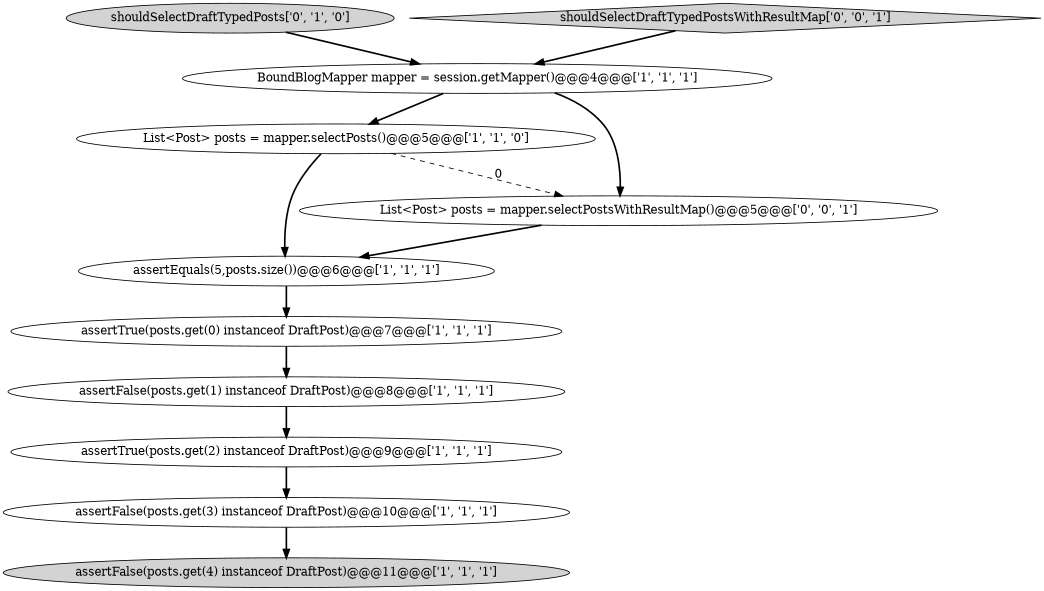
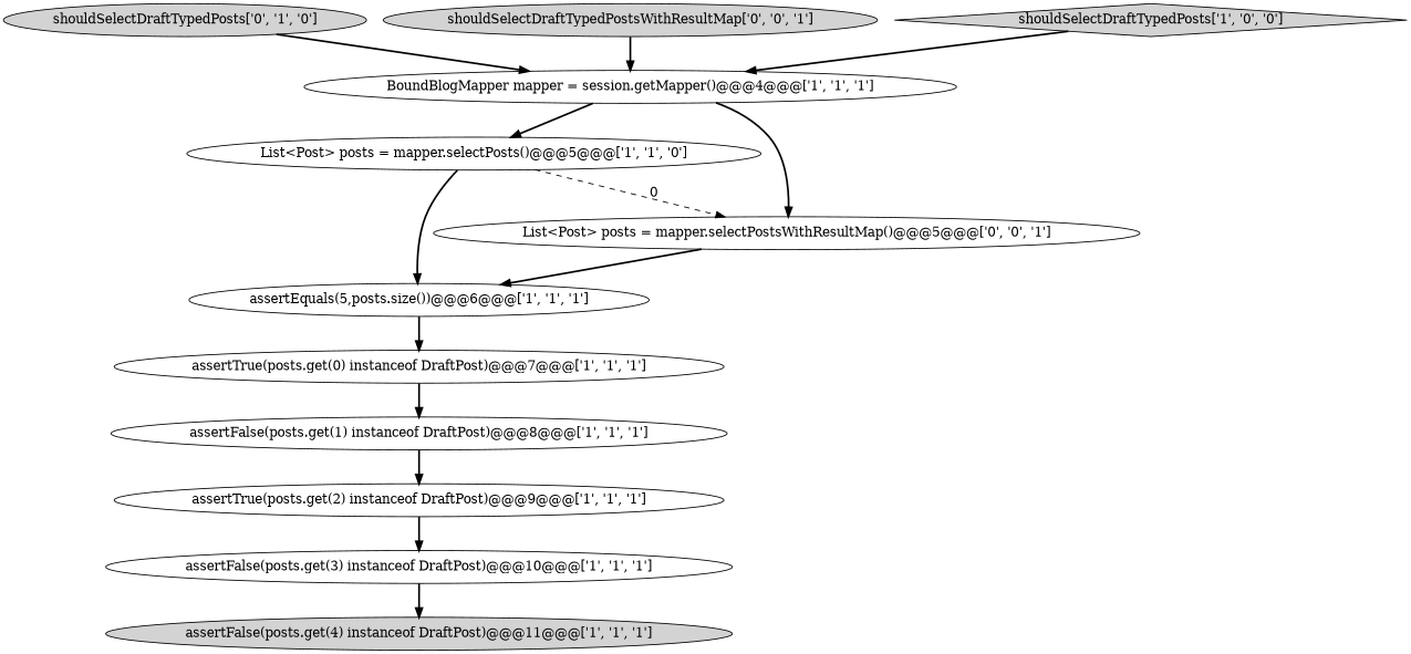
  digraph {
    node [fillcolor=white shape=ellipse style=filled]
    edge [style=bold]
    n1 [fillcolor=lightgray label="shouldSelectDraftTypedPosts['0', '1', '0']"]
    n2 [label="BoundBlogMapper mapper = session.getMapper()@@@4@@@['1', '1', '1']"]
    n3 [label="List<Post> posts = mapper.selectPosts()@@@5@@@['1', '1', '0']"]
    n4 [label="List<Post> posts = mapper.selectPostsWithResultMap()@@@5@@@['0', '0', '1']"]
    n5 [label="assertEquals(5,posts.size())@@@6@@@['1', '1', '1']"]
    n6 [label="assertTrue(posts.get(0) instanceof DraftPost)@@@7@@@['1', '1', '1']"]
    n7 [fillcolor=lightgray label="assertFalse(posts.get(4) instanceof DraftPost)@@@11@@@['1', '1', '1']"]
    n8 [label="assertFalse(posts.get(3) instanceof DraftPost)@@@10@@@['1', '1', '1']"]
-   n9 [fillcolor=lightgray label="shouldSelectDraftTypedPostsWithResultMap['0', '0', '1']" shape=diamond]
+   n9 [fillcolor=lightgray label="shouldSelectDraftTypedPostsWithResultMap['0', '0', '1']"]
    n10 [label="assertFalse(posts.get(1) instanceof DraftPost)@@@8@@@['1', '1', '1']"]
    n11 [label="assertTrue(posts.get(2) instanceof DraftPost)@@@9@@@['1', '1', '1']"]
+   n12 [fillcolor=lightgray label="shouldSelectDraftTypedPosts['1', '0', '0']" shape=diamond]
    n1 -> n2
    n2 -> n3
    n2 -> n4
    n3 -> n4 [label=0 style=dashed]
    n3 -> n5
    n4 -> n5
    n5 -> n6
    n6 -> n10
    n8 -> n7
    n9 -> n2
    n10 -> n11
    n11 -> n8
+   n12 -> n2
  }
